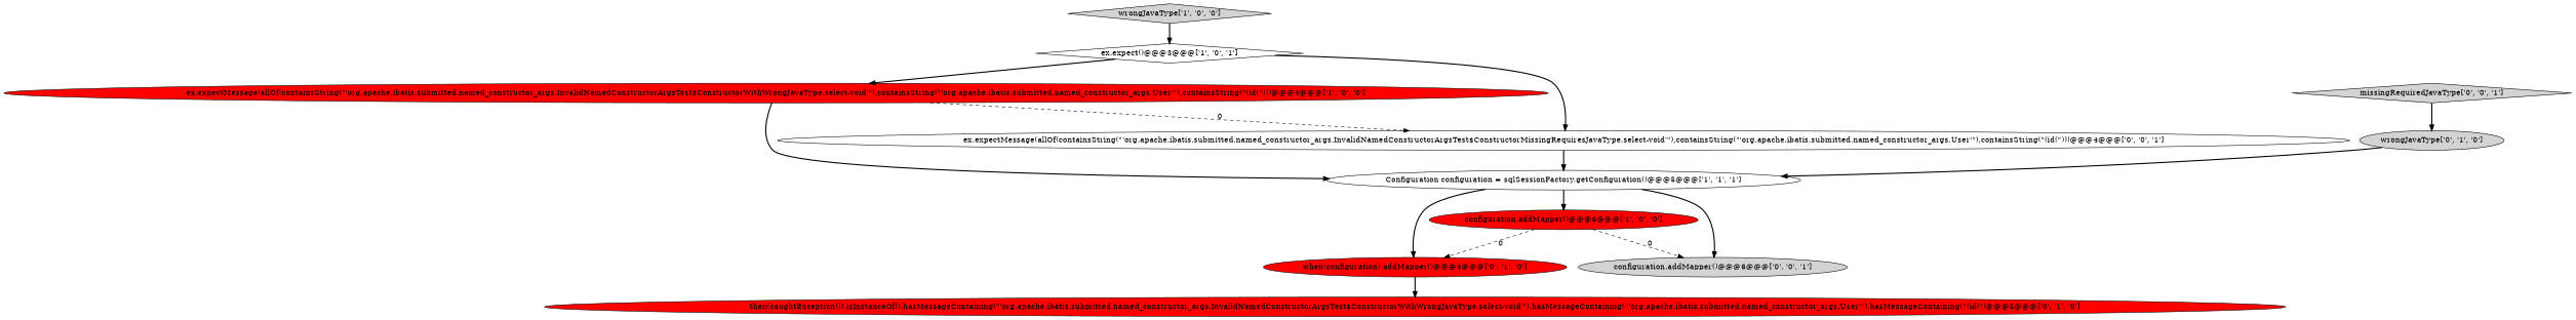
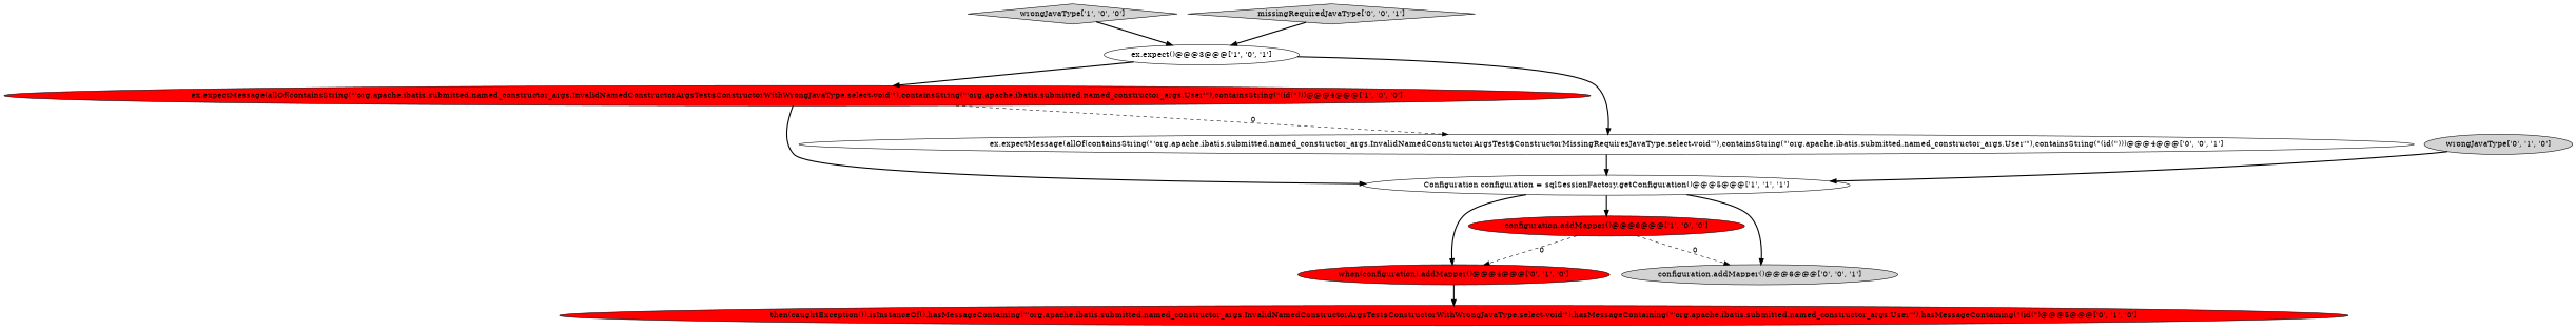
  digraph {
    node [fillcolor=red shape=ellipse style=filled]
    edge [style=bold]
    n1 [fillcolor=white label="Configuration configuration = sqlSessionFactory.getConfiguration()@@@5@@@['1', '1', '1']"]
    n2 [label="when(configuration).addMapper()@@@4@@@['0', '1', '0']"]
    n3 [fillcolor=lightgray label="configuration.addMapper()@@@6@@@['0', '0', '1']"]
    n4 [label="configuration.addMapper()@@@6@@@['1', '0', '0']"]
    n5 [label="then(caughtException()).isInstanceOf().hasMessageContaining(\"'org.apache.ibatis.submitted.named_constructor_args.InvalidNamedConstructorArgsTest$ConstructorWithWrongJavaType.select-void'\").hasMessageContaining(\"'org.apache.ibatis.submitted.named_constructor_args.User'\").hasMessageContaining(\"(id(\")@@@5@@@['0', '1', '0']"]
-   n6 [fillcolor=white label="ex.expect()@@@3@@@['1', '0', '1']" shape=diamond]
+   n6 [fillcolor=white label="ex.expect()@@@3@@@['1', '0', '1']"]
    n7 [label="ex.expectMessage(allOf(containsString(\"'org.apache.ibatis.submitted.named_constructor_args.InvalidNamedConstructorArgsTest$ConstructorWithWrongJavaType.select-void'\"),containsString(\"'org.apache.ibatis.submitted.named_constructor_args.User'\"),containsString(\"(id(\")))@@@4@@@['1', '0', '0']"]
    n8 [fillcolor=white label="ex.expectMessage(allOf(containsString(\"'org.apache.ibatis.submitted.named_constructor_args.InvalidNamedConstructorArgsTest$ConstructorMissingRequiresJavaType.select-void'\"),containsString(\"'org.apache.ibatis.submitted.named_constructor_args.User'\"),containsString(\"(id(\")))@@@4@@@['0', '0', '1']"]
    n9 [fillcolor=lightgray label="wrongJavaType['0', '1', '0']"]
    n10 [fillcolor=lightgray label="wrongJavaType['1', '0', '0']" shape=diamond]
    n11 [fillcolor=lightgray label="missingRequiredJavaType['0', '0', '1']" shape=diamond]
    n1 -> n2
    n1 -> n3
    n1 -> n4
    n2 -> n5
    n4 -> n2 [label=0 style=dashed]
    n4 -> n3 [label=0 style=dashed]
    n6 -> n7
    n6 -> n8
    n7 -> n1
    n7 -> n8 [label=0 style=dashed]
    n8 -> n1
    n9 -> n1
    n10 -> n6
-   n11 -> n9
+   n11 -> n6
  }
